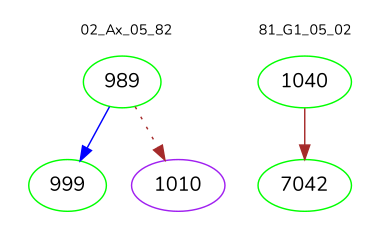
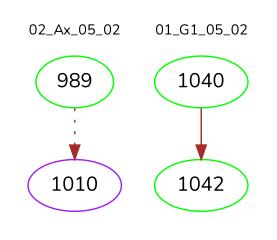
  digraph {
    fontname=Nunito
    node [color=green fontname=Nunito]
    edge [color=brown fontname=Nunito style=solid]
    n1 [label=989]
-   n2 [label=999]
    n3 [color=purple label=1010]
    n4 [label=1040]
-   n5 [label=7042]
+   n5 [label=1042]
    subgraph cluster_1 {
      color=white
      fontsize=10
-     label="02_Ax_05_82"
+     label="02_Ax_05_02"
      n1
-     n2
      n3
    }
    subgraph cluster_2 {
      color=white
      fontsize=10
-     label="81_G1_05_02"
+     label="01_G1_05_02"
      n4
      n5
    }
-   n1 -> n2 [color=blue]
    n1 -> n3 [style=dotted]
    n4 -> n5
  }
